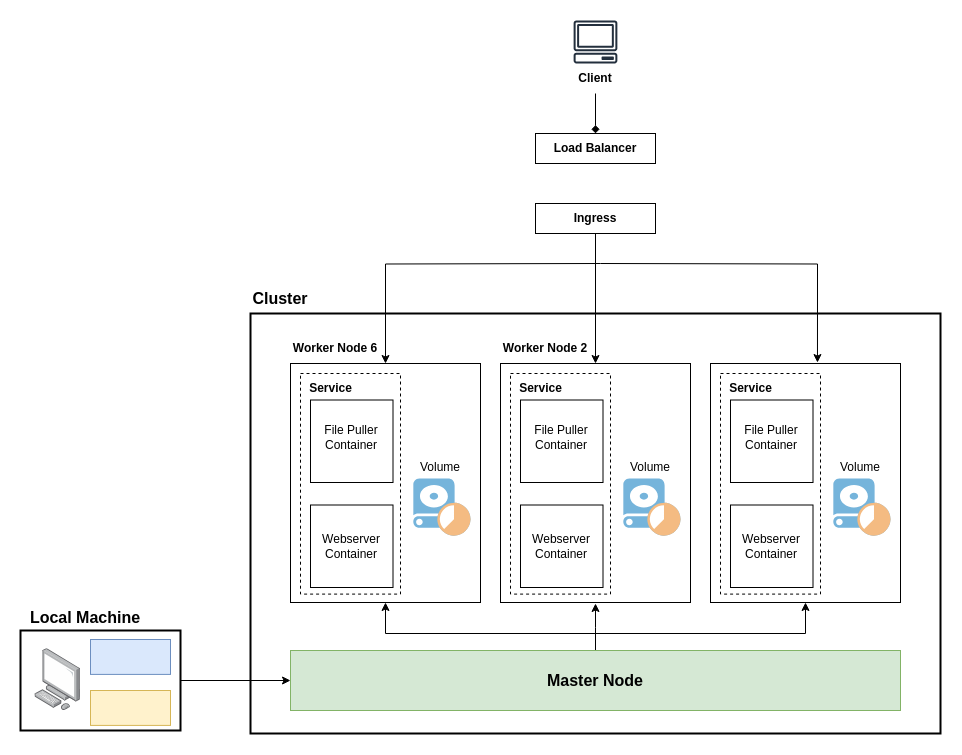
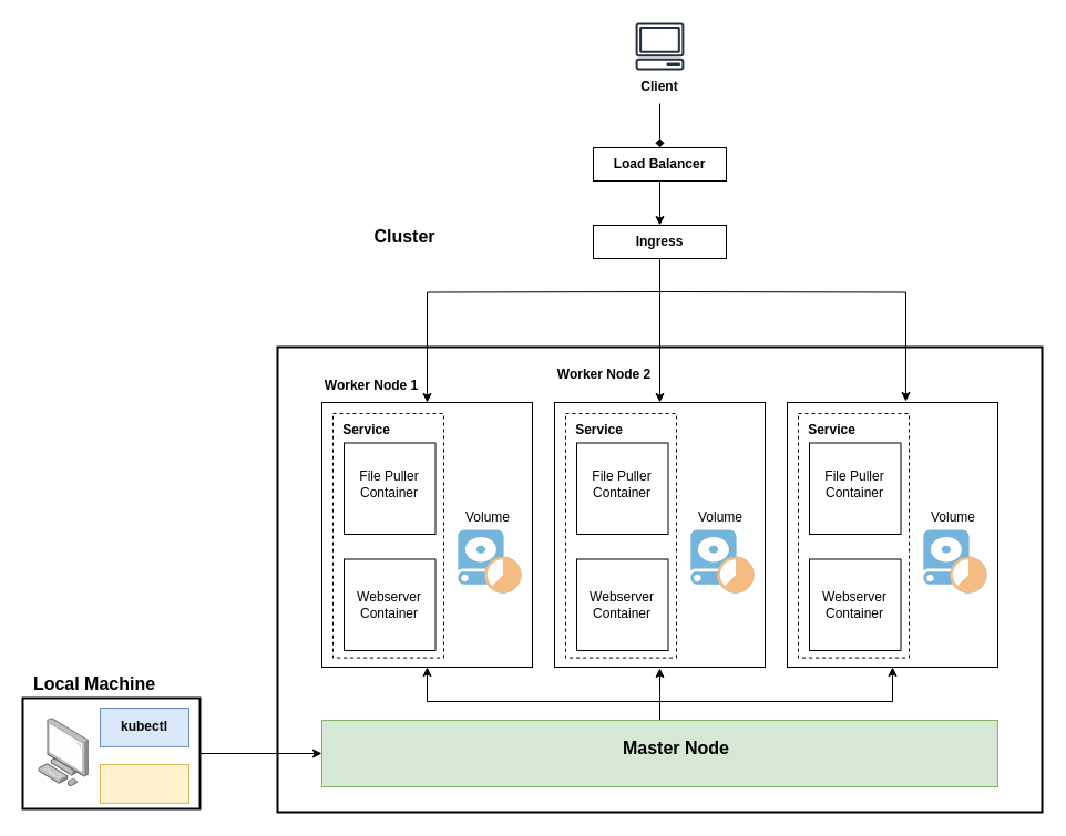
  <mxCell id="0" />
  <mxCell id="1" parent="0" />
  <mxCell id="2" value="" style="rounded=0;whiteSpace=wrap;html=1;strokeWidth=2;" vertex="1" parent="1"><mxGeometry x="250" y="313" width="690" height="420" as="geometry" /></mxCell>
  <mxCell id="3" style="edgeStyle=orthogonalEdgeStyle;rounded=0;orthogonalLoop=1;jettySize=auto;html=1;" edge="1" parent="1" source="13" target="8"><mxGeometry relative="1" as="geometry" /></mxCell>
- <mxCell id="4" value="&lt;b&gt;&lt;font style=&quot;font-size: 16px;&quot;&gt;Cluster&lt;/font&gt;&lt;/b&gt;" style="text;html=1;strokeColor=none;fillColor=none;align=center;verticalAlign=middle;whiteSpace=wrap;rounded=0;" vertex="1" parent="1"><mxGeometry x="250" y="283" width="60" height="30" as="geometry" /></mxCell>
+ <mxCell id="4" value="&lt;b&gt;&lt;font style=&quot;font-size: 16px;&quot;&gt;Cluster&lt;/font&gt;&lt;/b&gt;" style="text;html=1;strokeColor=none;fillColor=none;align=center;verticalAlign=middle;whiteSpace=wrap;rounded=0;" vertex="1" parent="1"><mxGeometry x="335" y="198" width="60" height="30" as="geometry" /></mxCell>
  <mxCell id="5" style="edgeStyle=orthogonalEdgeStyle;rounded=0;orthogonalLoop=1;jettySize=auto;html=1;entryX=0.5;entryY=1;entryDx=0;entryDy=0;" edge="1" parent="1" source="8" target="23"><mxGeometry relative="1" as="geometry"><Array as="points"><mxPoint x="595" y="633" /><mxPoint x="385" y="633" /></Array></mxGeometry></mxCell>
  <mxCell id="6" style="edgeStyle=orthogonalEdgeStyle;rounded=0;orthogonalLoop=1;jettySize=auto;html=1;entryX=0.5;entryY=1;entryDx=0;entryDy=0;" edge="1" parent="1" source="8"><mxGeometry relative="1" as="geometry"><mxPoint x="595" y="603" as="targetPoint" /></mxGeometry></mxCell>
  <mxCell id="7" style="edgeStyle=orthogonalEdgeStyle;rounded=0;orthogonalLoop=1;jettySize=auto;html=1;entryX=0.5;entryY=1;entryDx=0;entryDy=0;" edge="1" parent="1" source="8" target="45"><mxGeometry relative="1" as="geometry"><Array as="points"><mxPoint x="595" y="633" /><mxPoint x="805" y="633" /></Array></mxGeometry></mxCell>
  <mxCell id="8" value="" style="rounded=0;whiteSpace=wrap;html=1;fillColor=#d5e8d4;strokeColor=#82b366;" vertex="1" parent="1"><mxGeometry x="290" y="650" width="610" height="60" as="geometry" /></mxCell>
- <mxCell id="9" value="&lt;font style=&quot;font-size: 16px;&quot;&gt;&lt;b&gt;Master Node&lt;/b&gt;&lt;/font&gt;" style="text;html=1;strokeColor=none;fillColor=none;align=center;verticalAlign=middle;whiteSpace=wrap;rounded=1;sketch=1;curveFitting=1;jiggle=2;glass=0;shadow=0;hachureAngle=-41;" vertex="1" parent="1"><mxGeometry x="545" y="665" width="100" height="30" as="geometry" /></mxCell>
+ <mxCell id="9" value="&lt;font style=&quot;font-size: 16px;&quot;&gt;&lt;b&gt;Master Node&lt;/b&gt;&lt;/font&gt;" style="text;html=1;strokeColor=none;fillColor=none;align=center;verticalAlign=middle;whiteSpace=wrap;rounded=1;sketch=1;curveFitting=1;jiggle=2;glass=0;shadow=0;hachureAngle=-41;" vertex="1" parent="1"><mxGeometry x="560" y="660" width="100" height="30" as="geometry" /></mxCell>
  <mxCell id="10" value="" style="group;strokeWidth=2;" vertex="1" connectable="0" parent="1"><mxGeometry x="20" y="602" width="160" height="128" as="geometry" /></mxCell>
  <mxCell id="11" value="&lt;b&gt;&lt;font style=&quot;font-size: 16px;&quot;&gt;Local Machine&lt;/font&gt;&lt;/b&gt;" style="text;html=1;strokeColor=none;fillColor=none;align=center;verticalAlign=middle;whiteSpace=wrap;rounded=1;sketch=1;curveFitting=1;jiggle=2;glass=0;shadow=0;hachureAngle=-41;" vertex="1" parent="10"><mxGeometry width="130" height="30" as="geometry" /></mxCell>
  <mxCell id="12" value="" style="group" vertex="1" connectable="0" parent="10"><mxGeometry y="28" width="160" height="100" as="geometry" /></mxCell>
  <mxCell id="13" value="" style="rounded=0;whiteSpace=wrap;html=1;strokeWidth=2;" vertex="1" parent="12"><mxGeometry width="160" height="100" as="geometry" /></mxCell>
  <mxCell id="14" value="" style="rounded=0;whiteSpace=wrap;html=1;fillColor=#fff2cc;strokeColor=#d6b656;" vertex="1" parent="12"><mxGeometry x="70" y="60" width="80" height="34.9" as="geometry" /></mxCell>
  <mxCell id="15" value="" style="rounded=0;whiteSpace=wrap;html=1;fillColor=#dae8fc;strokeColor=#6c8ebf;" vertex="1" parent="12"><mxGeometry x="70" y="9" width="80" height="34.9" as="geometry" /></mxCell>
+ <mxCell id="16" value="&lt;b&gt;kubectl&lt;/b&gt;" style="text;html=1;strokeColor=none;fillColor=none;align=center;verticalAlign=middle;whiteSpace=wrap;rounded=1;sketch=1;curveFitting=1;jiggle=2;glass=0;shadow=0;hachureAngle=-41;" vertex="1" parent="12"><mxGeometry x="80" y="11.45" width="60" height="30" as="geometry" /></mxCell>
  <mxCell id="17" value="" style="image;points=[];aspect=fixed;html=1;align=center;shadow=0;dashed=0;image=img/lib/allied_telesis/computer_and_terminals/Personal_Computer.svg;" vertex="1" parent="12"><mxGeometry x="14.4" y="18.2" width="45.6" height="61.8" as="geometry" /></mxCell>
  <mxCell id="18" value="" style="group" vertex="1" connectable="0" parent="1"><mxGeometry x="565" y="20" width="60" height="73" as="geometry" /></mxCell>
  <mxCell id="19" value="&lt;b&gt;Client&lt;/b&gt;" style="text;html=1;strokeColor=none;fillColor=none;align=center;verticalAlign=middle;whiteSpace=wrap;rounded=1;sketch=1;curveFitting=1;jiggle=2;glass=0;shadow=0;hachureAngle=-41;" vertex="1" parent="18"><mxGeometry y="43" width="60" height="30" as="geometry" /></mxCell>
  <mxCell id="20" value="" style="sketch=0;outlineConnect=0;fontColor=#232F3E;gradientColor=none;fillColor=#232F3D;strokeColor=none;dashed=0;verticalLabelPosition=bottom;verticalAlign=top;align=center;html=1;fontSize=12;fontStyle=0;aspect=fixed;pointerEvents=1;shape=mxgraph.aws4.client;" vertex="1" parent="18"><mxGeometry x="7.93" width="44.13" height="43" as="geometry" /></mxCell>
- <mxCell id="21" value="&lt;b&gt;Worker Node 6&lt;/b&gt;" style="text;html=1;strokeColor=none;fillColor=none;align=center;verticalAlign=middle;whiteSpace=wrap;rounded=1;sketch=1;curveFitting=1;jiggle=2;glass=0;shadow=0;hachureAngle=-41;" vertex="1" parent="1"><mxGeometry x="290" y="333" width="90" height="30" as="geometry" /></mxCell>
+ <mxCell id="21" value="&lt;b&gt;Worker Node 1&lt;/b&gt;" style="text;html=1;strokeColor=none;fillColor=none;align=center;verticalAlign=middle;whiteSpace=wrap;rounded=1;sketch=1;curveFitting=1;jiggle=2;glass=0;shadow=0;hachureAngle=-41;" vertex="1" parent="1"><mxGeometry x="290" y="333" width="90" height="30" as="geometry" /></mxCell>
  <mxCell id="22" value="" style="group;fillColor=#d5e8d4;strokeColor=#82b366;" vertex="1" connectable="0" parent="1"><mxGeometry x="290" y="363" width="190" height="239" as="geometry" /></mxCell>
  <mxCell id="23" value="" style="rounded=0;whiteSpace=wrap;html=1;glass=0;shadow=0;hachureAngle=-41;container=0;" vertex="1" parent="22"><mxGeometry width="190" height="239" as="geometry" /></mxCell>
  <mxCell id="24" value="" style="rounded=0;whiteSpace=wrap;html=1;dashed=1;" vertex="1" parent="22"><mxGeometry x="10" y="10" width="100" height="220.6" as="geometry" /></mxCell>
  <mxCell id="25" value="" style="whiteSpace=wrap;html=1;aspect=fixed;rounded=0;glass=0;shadow=0;hachureAngle=-41;" vertex="1" parent="22"><mxGeometry x="20" y="36.5" width="82.5" height="82.5" as="geometry" /></mxCell>
  <mxCell id="26" value="" style="whiteSpace=wrap;html=1;aspect=fixed;rounded=0;glass=0;shadow=0;hachureAngle=-41;" vertex="1" parent="22"><mxGeometry x="20" y="141.5" width="82.5" height="82.5" as="geometry" /></mxCell>
  <mxCell id="27" value="File Puller&lt;br&gt;Container" style="text;html=1;strokeColor=none;fillColor=none;align=center;verticalAlign=middle;whiteSpace=wrap;rounded=1;sketch=1;curveFitting=1;jiggle=2;glass=0;shadow=0;hachureAngle=-41;" vertex="1" parent="22"><mxGeometry x="31.25" y="59" width="60" height="30" as="geometry" /></mxCell>
  <mxCell id="28" value="Webserver&lt;br&gt;Container" style="text;html=1;strokeColor=none;fillColor=none;align=center;verticalAlign=middle;whiteSpace=wrap;rounded=1;sketch=1;curveFitting=1;jiggle=2;glass=0;shadow=0;hachureAngle=-41;" vertex="1" parent="22"><mxGeometry x="31.25" y="167.75" width="60" height="30" as="geometry" /></mxCell>
  <mxCell id="29" value="" style="group" vertex="1" connectable="0" parent="22"><mxGeometry x="120" y="89" width="60" height="83.2" as="geometry" /></mxCell>
  <mxCell id="30" value="" style="shadow=0;dashed=0;html=1;strokeColor=none;fillColor=#75B4DB;labelPosition=center;verticalLabelPosition=bottom;verticalAlign=top;align=center;outlineConnect=0;shape=mxgraph.veeam.volume_shadow_copy;" vertex="1" parent="29"><mxGeometry x="2.8" y="26" width="57.2" height="57.2" as="geometry" /></mxCell>
  <mxCell id="31" value="Volume" style="text;html=1;strokeColor=none;fillColor=none;align=center;verticalAlign=middle;whiteSpace=wrap;rounded=1;sketch=1;curveFitting=1;jiggle=2;glass=0;shadow=0;hachureAngle=-41;" vertex="1" parent="29"><mxGeometry width="60" height="30" as="geometry" /></mxCell>
  <mxCell id="32" value="&lt;b&gt;Service&lt;/b&gt;" style="text;html=1;strokeColor=none;fillColor=none;align=center;verticalAlign=middle;whiteSpace=wrap;rounded=1;sketch=1;curveFitting=1;jiggle=2;glass=0;shadow=0;hachureAngle=-41;" vertex="1" parent="22"><mxGeometry x="10" y="10" width="61.25" height="30" as="geometry" /></mxCell>
  <mxCell id="33" value="" style="group" vertex="1" connectable="0" parent="1"><mxGeometry x="500" y="363" width="190" height="239" as="geometry" /></mxCell>
  <mxCell id="34" value="" style="rounded=0;whiteSpace=wrap;html=1;glass=0;shadow=0;hachureAngle=-41;container=0;" vertex="1" parent="33"><mxGeometry width="190" height="239" as="geometry" /></mxCell>
  <mxCell id="35" value="" style="rounded=0;whiteSpace=wrap;html=1;dashed=1;" vertex="1" parent="33"><mxGeometry x="10" y="10" width="100" height="220.6" as="geometry" /></mxCell>
  <mxCell id="36" value="" style="whiteSpace=wrap;html=1;aspect=fixed;rounded=0;glass=0;shadow=0;hachureAngle=-41;" vertex="1" parent="33"><mxGeometry x="20" y="36.5" width="82.5" height="82.5" as="geometry" /></mxCell>
  <mxCell id="37" value="" style="whiteSpace=wrap;html=1;aspect=fixed;rounded=0;glass=0;shadow=0;hachureAngle=-41;" vertex="1" parent="33"><mxGeometry x="20" y="141.5" width="82.5" height="82.5" as="geometry" /></mxCell>
  <mxCell id="38" value="File Puller&lt;br&gt;Container" style="text;html=1;strokeColor=none;fillColor=none;align=center;verticalAlign=middle;whiteSpace=wrap;rounded=1;sketch=1;curveFitting=1;jiggle=2;glass=0;shadow=0;hachureAngle=-41;" vertex="1" parent="33"><mxGeometry x="31.25" y="59" width="60" height="30" as="geometry" /></mxCell>
  <mxCell id="39" value="Webserver&lt;br&gt;Container" style="text;html=1;strokeColor=none;fillColor=none;align=center;verticalAlign=middle;whiteSpace=wrap;rounded=1;sketch=1;curveFitting=1;jiggle=2;glass=0;shadow=0;hachureAngle=-41;" vertex="1" parent="33"><mxGeometry x="31.25" y="167.75" width="60" height="30" as="geometry" /></mxCell>
  <mxCell id="40" value="" style="group" vertex="1" connectable="0" parent="33"><mxGeometry x="120" y="89" width="60" height="83.2" as="geometry" /></mxCell>
  <mxCell id="41" value="" style="shadow=0;dashed=0;html=1;strokeColor=none;fillColor=#75B4DB;labelPosition=center;verticalLabelPosition=bottom;verticalAlign=top;align=center;outlineConnect=0;shape=mxgraph.veeam.volume_shadow_copy;" vertex="1" parent="40"><mxGeometry x="2.8" y="26" width="57.2" height="57.2" as="geometry" /></mxCell>
  <mxCell id="42" value="Volume" style="text;html=1;strokeColor=none;fillColor=none;align=center;verticalAlign=middle;whiteSpace=wrap;rounded=1;sketch=1;curveFitting=1;jiggle=2;glass=0;shadow=0;hachureAngle=-41;" vertex="1" parent="40"><mxGeometry width="60" height="30" as="geometry" /></mxCell>
  <mxCell id="43" value="&lt;b&gt;Service&lt;/b&gt;" style="text;html=1;strokeColor=none;fillColor=none;align=center;verticalAlign=middle;whiteSpace=wrap;rounded=1;sketch=1;curveFitting=1;jiggle=2;glass=0;shadow=0;hachureAngle=-41;" vertex="1" parent="33"><mxGeometry x="10" y="10" width="61.25" height="30" as="geometry" /></mxCell>
  <mxCell id="44" value="" style="group;fillColor=#fff2cc;strokeColor=#d6b656;" vertex="1" connectable="0" parent="1"><mxGeometry x="710" y="363" width="190" height="239" as="geometry" /></mxCell>
  <mxCell id="45" value="" style="rounded=0;whiteSpace=wrap;html=1;glass=0;shadow=0;hachureAngle=-41;container=0;" vertex="1" parent="44"><mxGeometry width="190" height="239" as="geometry" /></mxCell>
  <mxCell id="46" value="" style="rounded=0;whiteSpace=wrap;html=1;dashed=1;" vertex="1" parent="44"><mxGeometry x="10" y="10" width="100" height="220.6" as="geometry" /></mxCell>
  <mxCell id="47" value="" style="whiteSpace=wrap;html=1;aspect=fixed;rounded=0;glass=0;shadow=0;hachureAngle=-41;" vertex="1" parent="44"><mxGeometry x="20" y="36.5" width="82.5" height="82.5" as="geometry" /></mxCell>
  <mxCell id="48" value="" style="whiteSpace=wrap;html=1;aspect=fixed;rounded=0;glass=0;shadow=0;hachureAngle=-41;" vertex="1" parent="44"><mxGeometry x="20" y="141.5" width="82.5" height="82.5" as="geometry" /></mxCell>
  <mxCell id="49" value="File Puller&lt;br&gt;Container" style="text;html=1;strokeColor=none;fillColor=none;align=center;verticalAlign=middle;whiteSpace=wrap;rounded=1;sketch=1;curveFitting=1;jiggle=2;glass=0;shadow=0;hachureAngle=-41;" vertex="1" parent="44"><mxGeometry x="31.25" y="59" width="60" height="30" as="geometry" /></mxCell>
  <mxCell id="50" value="Webserver&lt;br&gt;Container" style="text;html=1;strokeColor=none;fillColor=none;align=center;verticalAlign=middle;whiteSpace=wrap;rounded=1;sketch=1;curveFitting=1;jiggle=2;glass=0;shadow=0;hachureAngle=-41;" vertex="1" parent="44"><mxGeometry x="31.25" y="167.75" width="60" height="30" as="geometry" /></mxCell>
  <mxCell id="51" value="" style="group" vertex="1" connectable="0" parent="44"><mxGeometry x="120" y="89" width="60" height="83.2" as="geometry" /></mxCell>
  <mxCell id="52" value="" style="shadow=0;dashed=0;html=1;strokeColor=none;fillColor=#75B4DB;labelPosition=center;verticalLabelPosition=bottom;verticalAlign=top;align=center;outlineConnect=0;shape=mxgraph.veeam.volume_shadow_copy;" vertex="1" parent="51"><mxGeometry x="2.8" y="26" width="57.2" height="57.2" as="geometry" /></mxCell>
  <mxCell id="53" value="Volume" style="text;html=1;strokeColor=none;fillColor=none;align=center;verticalAlign=middle;whiteSpace=wrap;rounded=1;sketch=1;curveFitting=1;jiggle=2;glass=0;shadow=0;hachureAngle=-41;" vertex="1" parent="51"><mxGeometry width="60" height="30" as="geometry" /></mxCell>
  <mxCell id="54" value="&lt;b&gt;Service&lt;/b&gt;" style="text;html=1;strokeColor=none;fillColor=none;align=center;verticalAlign=middle;whiteSpace=wrap;rounded=1;sketch=1;curveFitting=1;jiggle=2;glass=0;shadow=0;hachureAngle=-41;" vertex="1" parent="44"><mxGeometry x="10" y="10" width="61.25" height="30" as="geometry" /></mxCell>
- <mxCell id="55" value="&lt;b&gt;Worker Node 2&lt;/b&gt;" style="text;html=1;strokeColor=none;fillColor=none;align=center;verticalAlign=middle;whiteSpace=wrap;rounded=1;sketch=1;curveFitting=1;jiggle=2;glass=0;shadow=0;hachureAngle=-41;" vertex="1" parent="1"><mxGeometry x="500" y="333" width="90" height="30" as="geometry" /></mxCell>
+ <mxCell id="55" value="&lt;b&gt;Worker Node 2&lt;/b&gt;" style="text;html=1;strokeColor=none;fillColor=none;align=center;verticalAlign=middle;whiteSpace=wrap;rounded=1;sketch=1;curveFitting=1;jiggle=2;glass=0;shadow=0;hachureAngle=-41;" vertex="1" parent="1"><mxGeometry x="500" y="323" width="90" height="30" as="geometry" /></mxCell>
  <mxCell id="56" value="" style="group" vertex="1" connectable="0" parent="1"><mxGeometry x="540" y="133" width="120" height="30" as="geometry" /></mxCell>
  <mxCell id="57" value="" style="rounded=0;whiteSpace=wrap;html=1;" vertex="1" parent="56"><mxGeometry x="-5" width="120" height="30" as="geometry" /></mxCell>
  <mxCell id="58" value="&lt;b&gt;Load Balancer&lt;/b&gt;" style="text;html=1;strokeColor=none;fillColor=none;align=center;verticalAlign=middle;whiteSpace=wrap;rounded=1;sketch=1;curveFitting=1;jiggle=2;glass=0;shadow=0;hachureAngle=-41;" vertex="1" parent="56"><mxGeometry x="10" width="90" height="30" as="geometry" /></mxCell>
  <mxCell id="59" value="" style="group" vertex="1" connectable="0" parent="1"><mxGeometry x="535" y="203" width="120" height="30" as="geometry" /></mxCell>
  <mxCell id="60" value="" style="rounded=0;whiteSpace=wrap;html=1;" vertex="1" parent="59"><mxGeometry width="120" height="30" as="geometry" /></mxCell>
  <mxCell id="61" value="&lt;b&gt;Ingress&lt;/b&gt;" style="text;html=1;strokeColor=none;fillColor=none;align=center;verticalAlign=middle;whiteSpace=wrap;rounded=1;sketch=1;curveFitting=1;jiggle=2;glass=0;shadow=0;hachureAngle=-41;" vertex="1" parent="59"><mxGeometry x="15" width="90" height="30" as="geometry" /></mxCell>
  <mxCell id="62" style="edgeStyle=orthogonalEdgeStyle;rounded=0;orthogonalLoop=1;jettySize=auto;html=1;entryX=0.5;entryY=0;entryDx=0;entryDy=0;" edge="1" parent="1" target="23"><mxGeometry relative="1" as="geometry"><mxPoint x="600" y="263" as="sourcePoint" /></mxGeometry></mxCell>
  <mxCell id="63" style="edgeStyle=orthogonalEdgeStyle;rounded=0;orthogonalLoop=1;jettySize=auto;html=1;entryX=0.5;entryY=0;entryDx=0;entryDy=0;" edge="1" parent="1" source="61" target="34"><mxGeometry relative="1" as="geometry" /></mxCell>
  <mxCell id="64" style="edgeStyle=orthogonalEdgeStyle;rounded=0;orthogonalLoop=1;jettySize=auto;html=1;entryX=0.563;entryY=-0.004;entryDx=0;entryDy=0;entryPerimeter=0;" edge="1" parent="1" target="45"><mxGeometry relative="1" as="geometry"><mxPoint x="600" y="263" as="sourcePoint" /></mxGeometry></mxCell>
+ <mxCell id="65" style="edgeStyle=orthogonalEdgeStyle;rounded=0;orthogonalLoop=1;jettySize=auto;html=1;entryX=0.5;entryY=0;entryDx=0;entryDy=0;" edge="1" parent="1" source="58" target="61"><mxGeometry relative="1" as="geometry" /></mxCell>
  <mxCell id="66" style="edgeStyle=orthogonalEdgeStyle;rounded=0;orthogonalLoop=1;jettySize=auto;html=1;entryX=0.5;entryY=0;entryDx=0;entryDy=0;endArrow=diamond;" edge="1" parent="1" source="19" target="58"><mxGeometry relative="1" as="geometry" /></mxCell>
